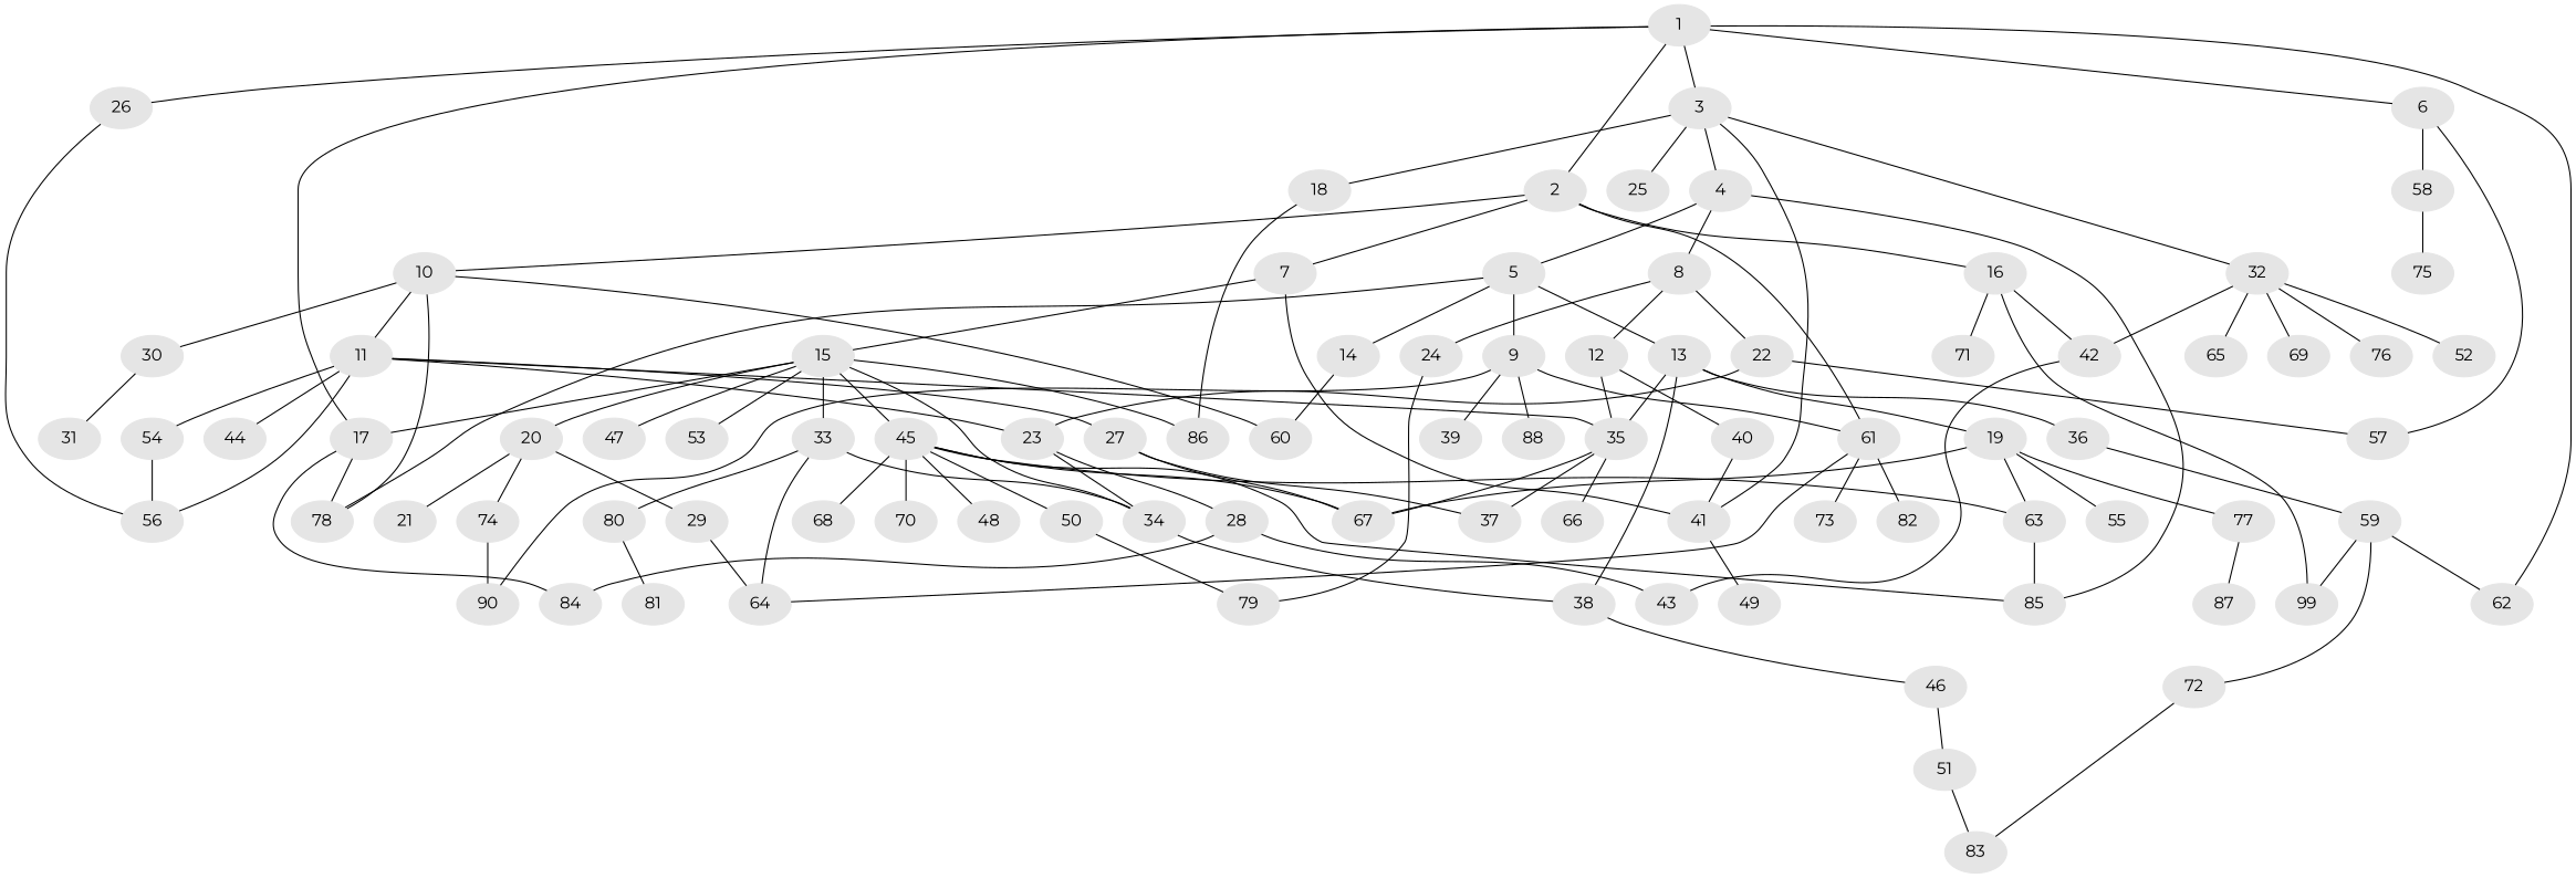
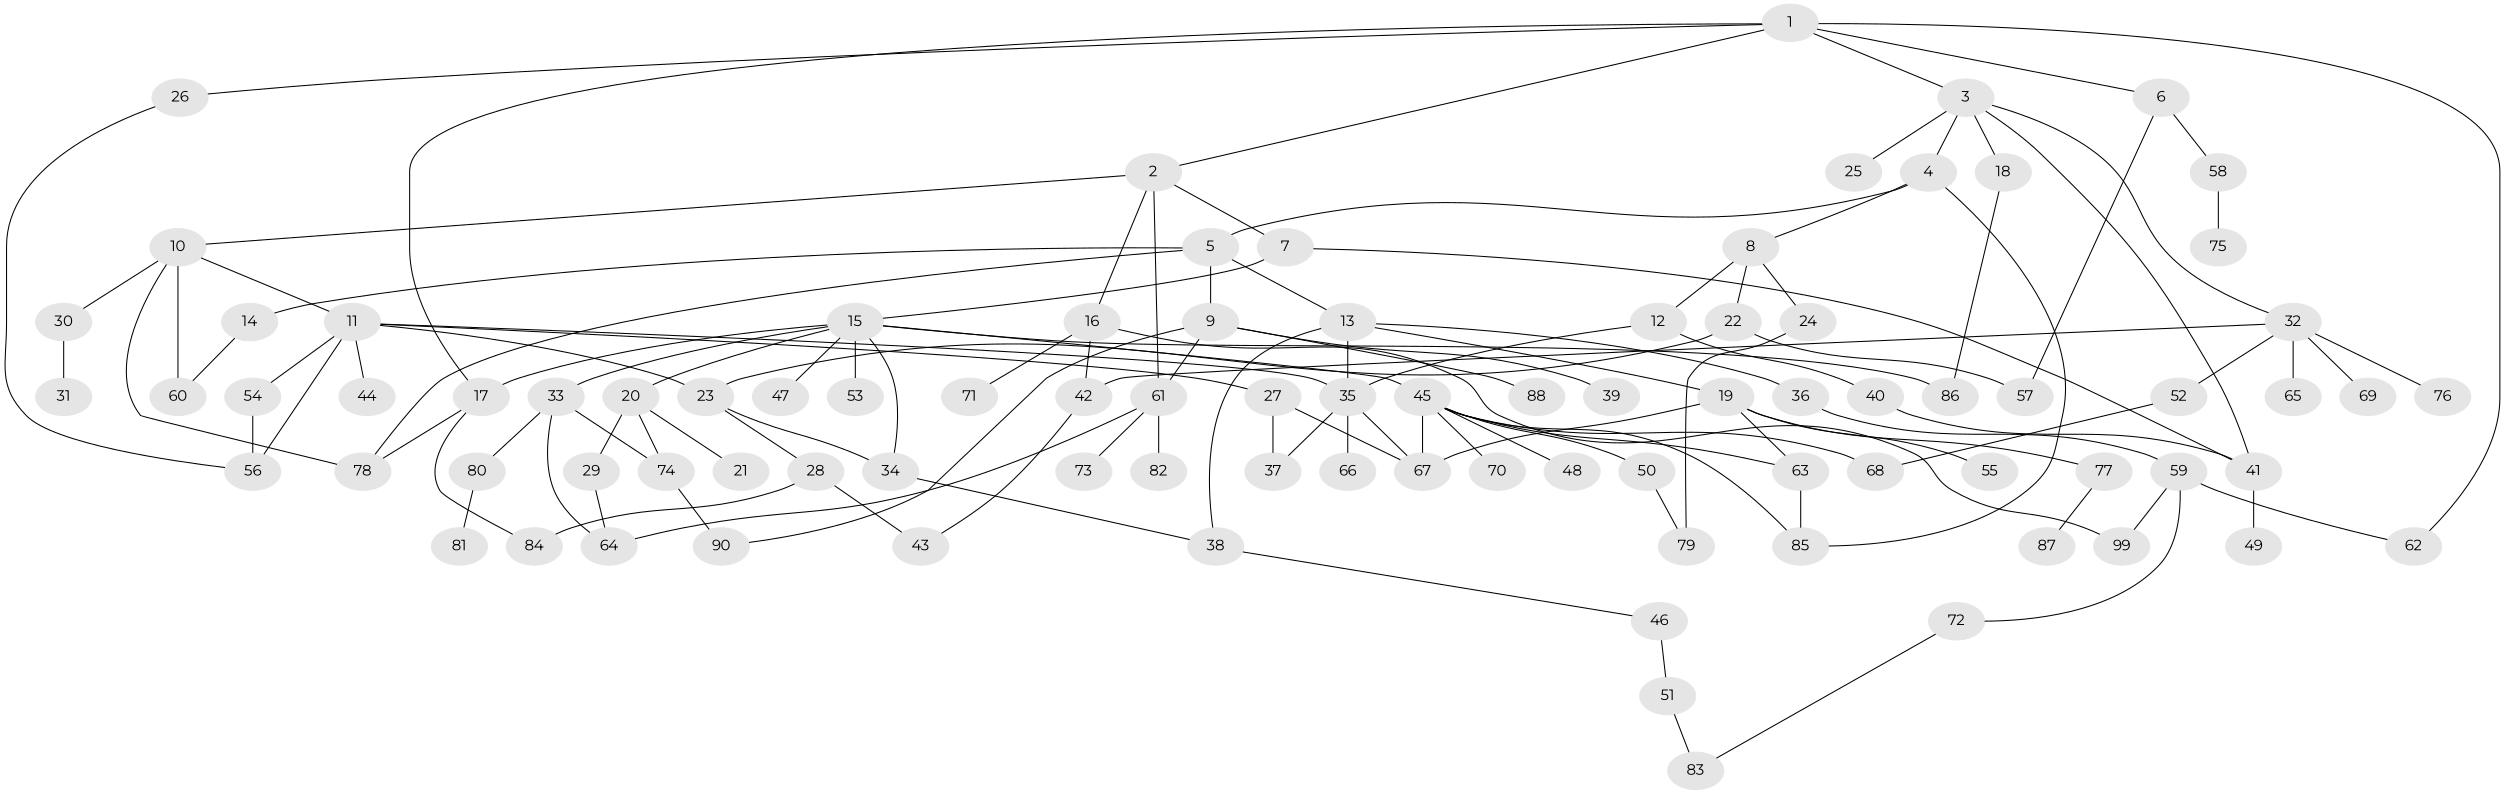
  graph {
    fontname=Montserrat
    node [color=gray90 fontname=Montserrat style=filled]
    edge [fontname=Montserrat]
    1
    2
    3
    6
    17
    26
    62
    7
    10
    16
    61
    4
    18
    25
    32
    41
    57
    58
    78
    84
    56
    15
    11
    30
    60
    42
    71
    n28 [label=99]
    64
    73
    82
    5
    8
    85
    86
    52
    65
    69
    76
    49
    9
    13
    14
    12
    22
    24
    39
    88
    90
    35
    19
    36
    38
    75
    20
    33
    34
    45
    47
    53
    40
    23
    79
    27
    44
    54
    31
    28
    67
    37
    66
    55
    63
    77
    59
    46
    21
    29
    74
    80
    48
    50
    68
    70
    43
    87
    81
    72
    51
    83
    1 -- 2
    1 -- 3
    1 -- 6
    1 -- 17
    1 -- 26
    1 -- 62
    2 -- 7
    2 -- 10
    2 -- 16
    2 -- 61
    3 -- 4
    3 -- 18
    3 -- 25
    3 -- 32
    3 -- 41
    6 -- 57
    6 -- 58
    17 -- 78
    17 -- 84
    26 -- 56
    7 -- 41
    7 -- 15
    10 -- 78
    10 -- 11
    10 -- 30
    10 -- 60
    16 -- 42
    16 -- 71
    16 -- n28
    61 -- 64
    61 -- 73
    61 -- 82
    4 -- 5
    4 -- 8
    4 -- 85
    18 -- 86
    32 -- 42
    32 -- 52
    32 -- 65
    32 -- 69
    32 -- 76
    41 -- 49
    58 -- 75
    15 -- 17
    15 -- 86
    15 -- 20
    15 -- 33
    15 -- 34
    15 -- 45
    15 -- 47
    15 -- 53
    11 -- 56
    11 -- 35
    11 -- 23
    11 -- 27
    11 -- 44
    11 -- 54
    30 -- 31
    42 -- 43
    5 -- 78
    5 -- 9
    5 -- 13
    5 -- 14
    8 -- 12
    8 -- 22
    8 -- 24
+   52 -- 68
    9 -- 61
    9 -- 39
    9 -- 88
    9 -- 90
    13 -- 35
    13 -- 19
    13 -- 36
    13 -- 38
    14 -- 60
    12 -- 35
    12 -- 40
    22 -- 57
    22 -- 23
    24 -- 79
    35 -- 67
    35 -- 37
    35 -- 66
    19 -- 67
    19 -- 55
    19 -- 63
    19 -- 77
    36 -- 59
    38 -- 46
    20 -- 21
    20 -- 29
    20 -- 74
    33 -- 64
-   33 -- 34
+   33 -- 74
    33 -- 80
    34 -- 38
    45 -- 85
    45 -- 67
    45 -- 63
    45 -- 48
    45 -- 50
    45 -- 68
    45 -- 70
    40 -- 41
    23 -- 34
    23 -- 28
    27 -- 67
    27 -- 37
    54 -- 56
    28 -- 84
    28 -- 43
    63 -- 85
    77 -- 87
    59 -- 62
    59 -- n28
    59 -- 72
    46 -- 51
    29 -- 64
    74 -- 90
    80 -- 81
    50 -- 79
    72 -- 83
    51 -- 83
  }
